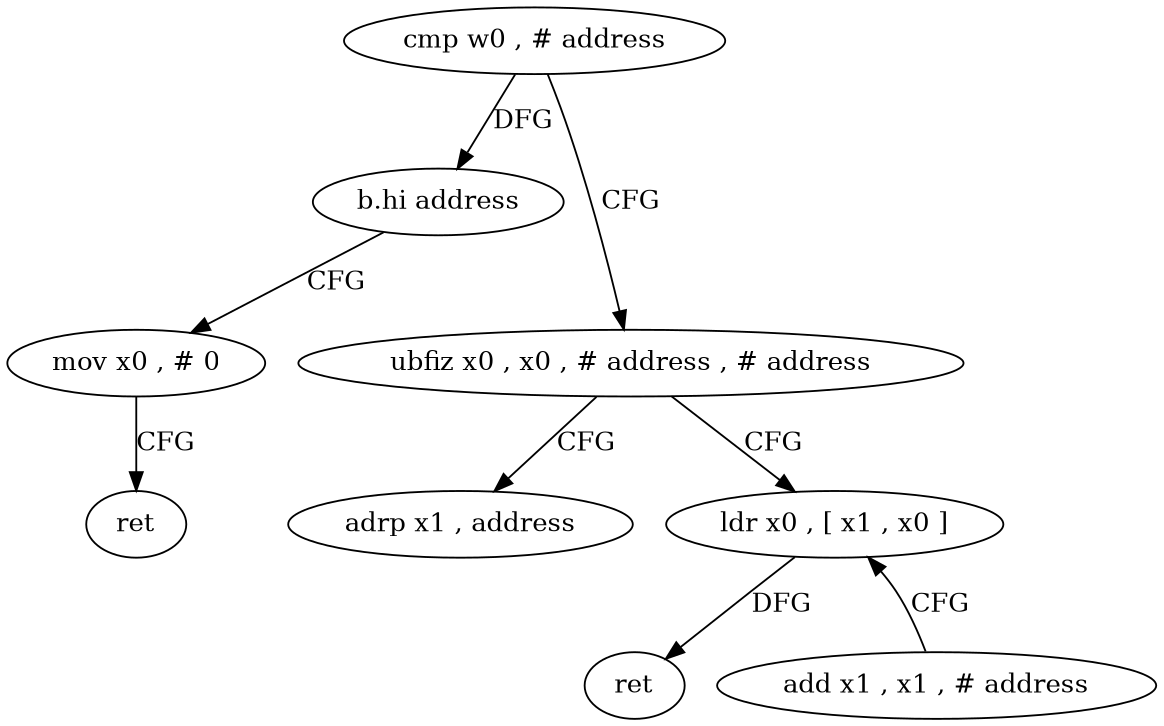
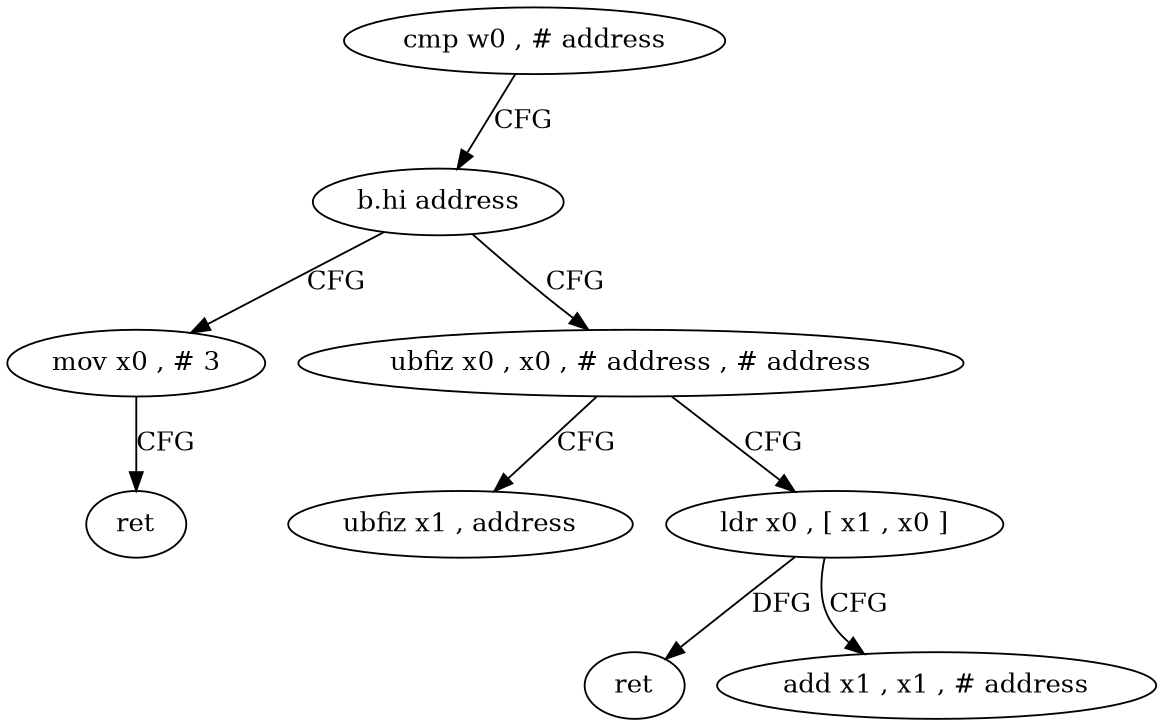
  digraph {
    n1 [label="cmp w0 , # address"]
    n2 [label="b.hi address"]
-   n3 [label="mov x0 , # 0"]
+   n3 [label="mov x0 , # 3"]
    n4 [label="ubfiz x0 , x0 , # address , # address"]
    n5 [label=ret]
-   n6 [label="adrp x1 , address"]
+   n6 [label="ubfiz x1 , address"]
    n7 [label="ldr x0 , [ x1 , x0 ]"]
    n8 [label=ret]
    n9 [label="add x1 , x1 , # address"]
-   n1 -> n2 [label=DFG]
+   n1 -> n2 [label=CFG]
    n2 -> n3 [label=CFG]
-   n1 -> n4 [label=CFG]
+   n2 -> n4 [label=CFG]
    n3 -> n5 [label=CFG]
    n4 -> n6 [label=CFG]
    n4 -> n7 [label=CFG]
    n7 -> n8 [label=DFG]
-   n9 -> n7 [label=CFG]
+   n7 -> n9 [label=CFG]
  }
